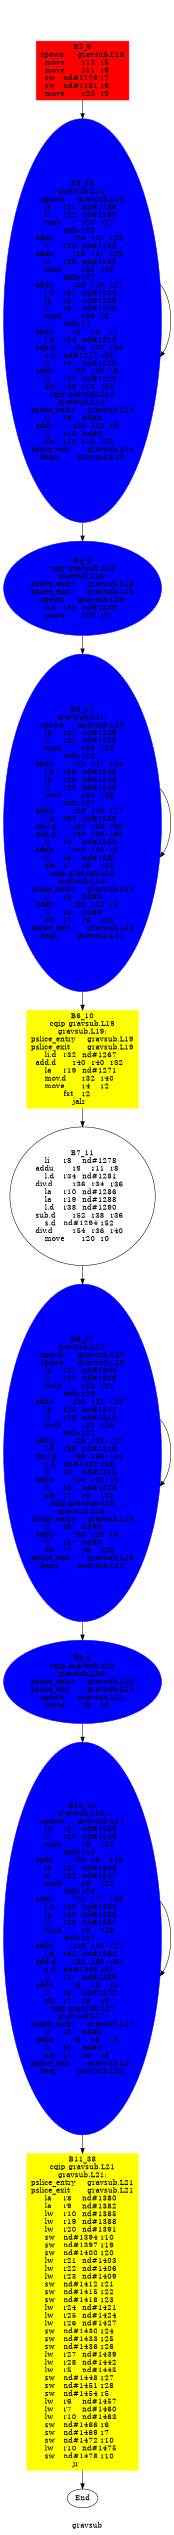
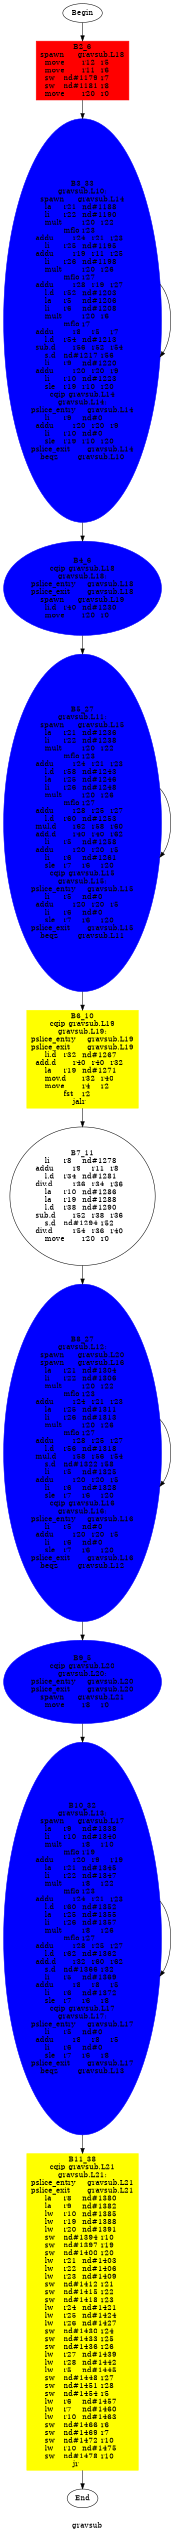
  digraph {
    color=purple
    label=gravsub
    style=dashed
    node [color=blue shape=ellipse style=filled]
+   n1 [label=Begin color="" shape="" style=""]
    n2 [color=red label="B2_6\nspawn	gravsub.L18\nmove	r12	r5	\nmove	r11	r6	\nsw	nd#1179	r7	\nsw	nd#1181	r8	\nmove	r20	r0	\n" shape=box]
    n3 [label="B3_33\ngravsub.L10:\nspawn	gravsub.L14\nla	r21	nd#1188	\nli	r22	nd#1190	\nmult	r20	r22	\nmflo	r23	\naddu	r24	r21	r23	\nli	r25	nd#1195	\naddu	r19	r11	r25	\nli	r26	nd#1198	\nmult	r20	r26	\nmflo	r27	\naddu	r28	r19	r27	\nl.d	r52	nd#1203	\nla	r5	nd#1206	\nli	r6	nd#1208	\nmult	r20	r6	\nmflo	r7	\naddu	r8	r5	r7	\nl.d	r54	nd#1213	\nsub.d	r56	r52	r54	\ns.d	nd#1217	r56	\nli	r9	nd#1220	\naddu	r20	r20	r9	\nli	r10	nd#1223	\nsle	r19	r10	r20	\ncqip	gravsub.L14\ngravsub.L14:\npslice_entry	gravsub.L14\nli	r9	nd#0	\naddu	r20	r20	r9	\nli	r10	nd#0	\nsle	r19	r10	r20	\npslice_exit	gravsub.L14\nbeqz	gravsub.L10\n"]
    n4 [label=End color="" shape="" style=""]
    n5 [label="B4_6\ncqip	gravsub.L18\ngravsub.L18:\npslice_entry	gravsub.L18\npslice_exit	gravsub.L18\nspawn	gravsub.L19\nli.d	r40	nd#1230	\nmove	r20	r0	\n"]
    n6 [label="B5_27\ngravsub.L11:\nspawn	gravsub.L15\nla	r21	nd#1236	\nli	r22	nd#1238	\nmult	r20	r22	\nmflo	r23	\naddu	r24	r21	r23	\nl.d	r58	nd#1243	\nla	r25	nd#1246	\nli	r26	nd#1248	\nmult	r20	r26	\nmflo	r27	\naddu	r28	r25	r27	\nl.d	r60	nd#1253	\nmul.d	r62	r58	r60	\nadd.d	r40	r40	r62	\nli	r5	nd#1258	\naddu	r20	r20	r5	\nli	r6	nd#1261	\nsle	r7	r6	r20	\ncqip	gravsub.L15\ngravsub.L15:\npslice_entry	gravsub.L15\nli	r5	nd#0	\naddu	r20	r20	r5	\nli	r6	nd#0	\nsle	r7	r6	r20	\npslice_exit	gravsub.L15\nbeqz	gravsub.L11\n"]
    n7 [color=yellow label="B6_10\ncqip	gravsub.L19\ngravsub.L19:\npslice_entry	gravsub.L19\npslice_exit	gravsub.L19\nli.d	r32	nd#1267	\nadd.d	r40	r40	r32	\nla	r19	nd#1271	\nmov.d	r32	r40	\nmove	r4	r2	\nfst	r2	\njalr	\n" shape=polygon]
    n8 [label="B7_11\nli	r8	nd#1278	\naddu	r9	r11	r8	\nl.d	r34	nd#1281	\ndiv.d	r36	r34	r36	\nla	r10	nd#1286	\nla	r19	nd#1288	\nl.d	r38	nd#1290	\nsub.d	r52	r38	r36	\ns.d	nd#1294	r52	\ndiv.d	r54	r36	r40	\nmove	r20	r0	\n" color="" shape="" style=""]
    n9 [label="B8_27\ngravsub.L12:\nspawn	gravsub.L20\nspawn	gravsub.L16\nla	r21	nd#1304	\nli	r22	nd#1306	\nmult	r20	r22	\nmflo	r23	\naddu	r24	r21	r23	\nla	r25	nd#1311	\nli	r26	nd#1313	\nmult	r20	r26	\nmflo	r27	\naddu	r28	r25	r27	\nl.d	r56	nd#1318	\nmul.d	r58	r56	r54	\ns.d	nd#1322	r58	\nli	r5	nd#1325	\naddu	r20	r20	r5	\nli	r6	nd#1328	\nsle	r7	r6	r20	\ncqip	gravsub.L16\ngravsub.L16:\npslice_entry	gravsub.L16\nli	r5	nd#0	\naddu	r20	r20	r5	\nli	r6	nd#0	\nsle	r7	r6	r20	\npslice_exit	gravsub.L16\nbeqz	gravsub.L12\n"]
    n10 [label="B9_5\ncqip	gravsub.L20\ngravsub.L20:\npslice_entry	gravsub.L20\npslice_exit	gravsub.L20\nspawn	gravsub.L21\nmove	r8	r0	\n"]
    n11 [label="B10_32\ngravsub.L13:\nspawn	gravsub.L17\nla	r9	nd#1338	\nli	r10	nd#1340	\nmult	r8	r10	\nmflo	r19	\naddu	r20	r9	r19	\nla	r21	nd#1345	\nli	r22	nd#1347	\nmult	r8	r22	\nmflo	r23	\naddu	r24	r21	r23	\nl.d	r60	nd#1352	\nla	r25	nd#1355	\nli	r26	nd#1357	\nmult	r8	r26	\nmflo	r27	\naddu	r28	r25	r27	\nl.d	r62	nd#1362	\nadd.d	r32	r60	r62	\ns.d	nd#1366	r32	\nli	r5	nd#1369	\naddu	r8	r8	r5	\nli	r6	nd#1372	\nsle	r7	r6	r8	\ncqip	gravsub.L17\ngravsub.L17:\npslice_entry	gravsub.L17\nli	r5	nd#0	\naddu	r8	r8	r5	\nli	r6	nd#0	\nsle	r7	r6	r8	\npslice_exit	gravsub.L17\nbeqz	gravsub.L13\n"]
    n12 [color=yellow label="B11_38\ncqip	gravsub.L21\ngravsub.L21:\npslice_entry	gravsub.L21\npslice_exit	gravsub.L21\nla	r8	nd#1380	\nla	r9	nd#1382	\nlw	r10	nd#1385	\nlw	r19	nd#1388	\nlw	r20	nd#1391	\nsw	nd#1394	r10	\nsw	nd#1397	r19	\nsw	nd#1400	r20	\nlw	r21	nd#1403	\nlw	r22	nd#1406	\nlw	r23	nd#1409	\nsw	nd#1412	r21	\nsw	nd#1415	r22	\nsw	nd#1418	r23	\nlw	r24	nd#1421	\nlw	r25	nd#1424	\nlw	r26	nd#1427	\nsw	nd#1430	r24	\nsw	nd#1433	r25	\nsw	nd#1436	r26	\nlw	r27	nd#1439	\nlw	r28	nd#1442	\nlw	r5	nd#1445	\nsw	nd#1448	r27	\nsw	nd#1451	r28	\nsw	nd#1454	r5	\nlw	r6	nd#1457	\nlw	r7	nd#1460	\nlw	r10	nd#1463	\nsw	nd#1466	r6	\nsw	nd#1469	r7	\nsw	nd#1472	r10	\nlw	r10	nd#1475	\nsw	nd#1478	r10	\njr	\n" shape=polygon]
+   n1 -> n2
    n2 -> n3
    n3 -> n3
    n3 -> n5
    n5 -> n6
    n6 -> n6
    n6 -> n7
    n7 -> n8
    n8 -> n9
    n9 -> n9
    n9 -> n10
    n10 -> n11
    n11 -> n11
    n11 -> n12
    n12 -> n4
  }
